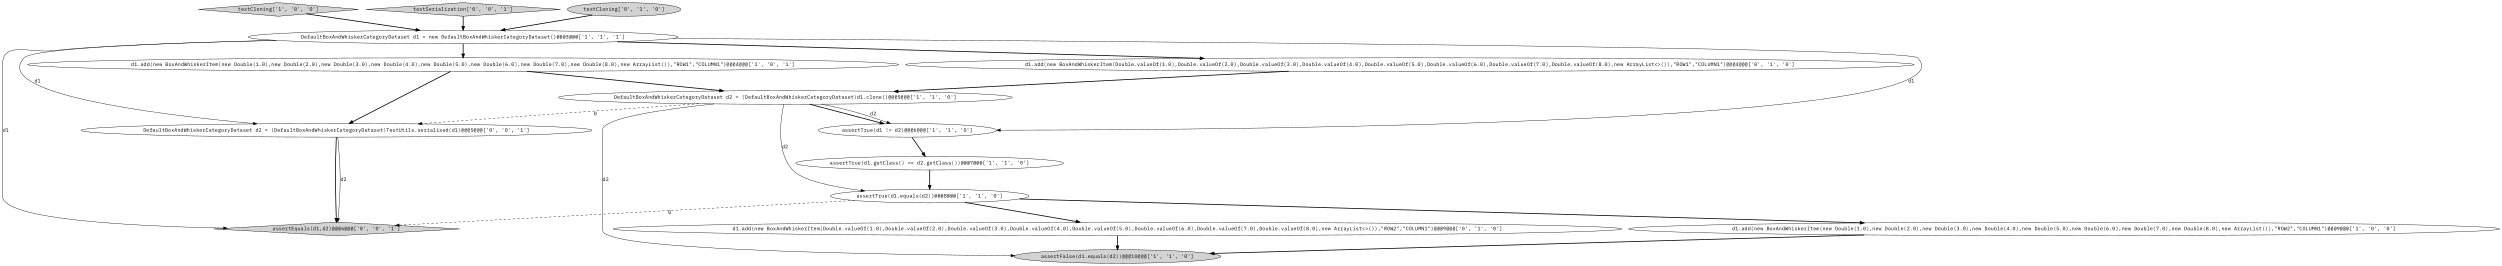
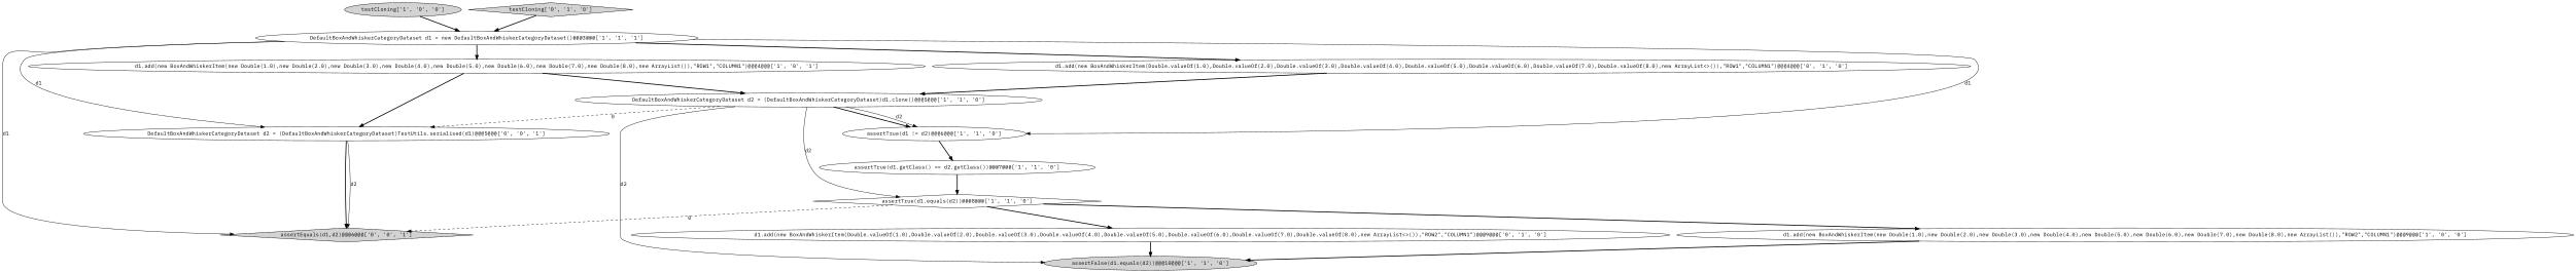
  digraph {
    fontname="IBM Plex Mono"
    node [fillcolor=white fontname="IBM Plex Mono" shape=ellipse style=filled]
    edge [fontname="IBM Plex Mono" style=bold]
    n1 [label="DefaultBoxAndWhiskerCategoryDataset d1 = new DefaultBoxAndWhiskerCategoryDataset()@@@3@@@['1', '1', '1']"]
    n2 [label="DefaultBoxAndWhiskerCategoryDataset d2 = (DefaultBoxAndWhiskerCategoryDataset)TestUtils.serialised(d1)@@@5@@@['0', '0', '1']"]
    n3 [label="d1.add(new BoxAndWhiskerItem(new Double(1.0),new Double(2.0),new Double(3.0),new Double(4.0),new Double(5.0),new Double(6.0),new Double(7.0),new Double(8.0),new ArrayList()),\"ROW1\",\"COLUMN1\")@@@4@@@['1', '0', '1']"]
    n4 [label="d1.add(new BoxAndWhiskerItem(Double.valueOf(1.0),Double.valueOf(2.0),Double.valueOf(3.0),Double.valueOf(4.0),Double.valueOf(5.0),Double.valueOf(6.0),Double.valueOf(7.0),Double.valueOf(8.0),new ArrayList<>()),\"ROW1\",\"COLUMN1\")@@@4@@@['0', '1', '0']"]
    n5 [label="assertTrue(d1 != d2)@@@6@@@['1', '1', '0']"]
    n6 [fillcolor=lightgray label="assertEquals(d1,d2)@@@6@@@['0', '0', '1']" shape=diamond]
    n7 [label="DefaultBoxAndWhiskerCategoryDataset d2 = (DefaultBoxAndWhiskerCategoryDataset)d1.clone()@@@5@@@['1', '1', '0']"]
    n8 [label="assertTrue(d1.getClass() == d2.getClass())@@@7@@@['1', '1', '0']"]
    n9 [fillcolor=lightgray label="assertFalse(d1.equals(d2))@@@10@@@['1', '1', '0']"]
-   n10 [label="assertTrue(d1.equals(d2))@@@8@@@['1', '1', '0']"]
+   n10 [label="assertTrue(d1.equals(d2))@@@8@@@['1', '1', '0']" shape=diamond]
    n11 [label="d1.add(new BoxAndWhiskerItem(Double.valueOf(1.0),Double.valueOf(2.0),Double.valueOf(3.0),Double.valueOf(4.0),Double.valueOf(5.0),Double.valueOf(6.0),Double.valueOf(7.0),Double.valueOf(8.0),new ArrayList<>()),\"ROW2\",\"COLUMN1\")@@@9@@@['0', '1', '0']"]
    n12 [label="d1.add(new BoxAndWhiskerItem(new Double(1.0),new Double(2.0),new Double(3.0),new Double(4.0),new Double(5.0),new Double(6.0),new Double(7.0),new Double(8.0),new ArrayList()),\"ROW2\",\"COLUMN1\")@@@9@@@['1', '0', '0']"]
-   n13 [fillcolor=lightgray label="testCloning['1', '0', '0']" shape=diamond]
-   n14 [fillcolor=lightgray label="testSerialization['0', '0', '1']" shape=diamond]
-   n15 [fillcolor=lightgray label="testCloning['0', '1', '0']"]
+   n13 [fillcolor=lightgray label="testCloning['1', '0', '0']"]
+   n15 [fillcolor=lightgray label="testCloning['0', '1', '0']" shape=diamond]
    n1 -> n2 [label=d1 style=solid]
    n1 -> n3
    n1 -> n4
    n1 -> n5 [label=d1 style=solid]
    n1 -> n6 [label=d1 style=solid]
    n2 -> n6
    n2 -> n6 [label=d2 style=solid]
    n3 -> n2
    n3 -> n7
    n4 -> n7
    n5 -> n8
    n7 -> n2 [label=0 style=dashed]
    n7 -> n5
    n7 -> n5 [label=d2 style=solid]
    n7 -> n9 [label=d2 style=solid]
    n7 -> n10 [label=d2 style=solid]
    n8 -> n10
    n10 -> n6 [label=0 style=dashed]
    n10 -> n11
    n10 -> n12
    n11 -> n9
    n12 -> n9
    n13 -> n1
-   n14 -> n1
    n15 -> n1
  }
